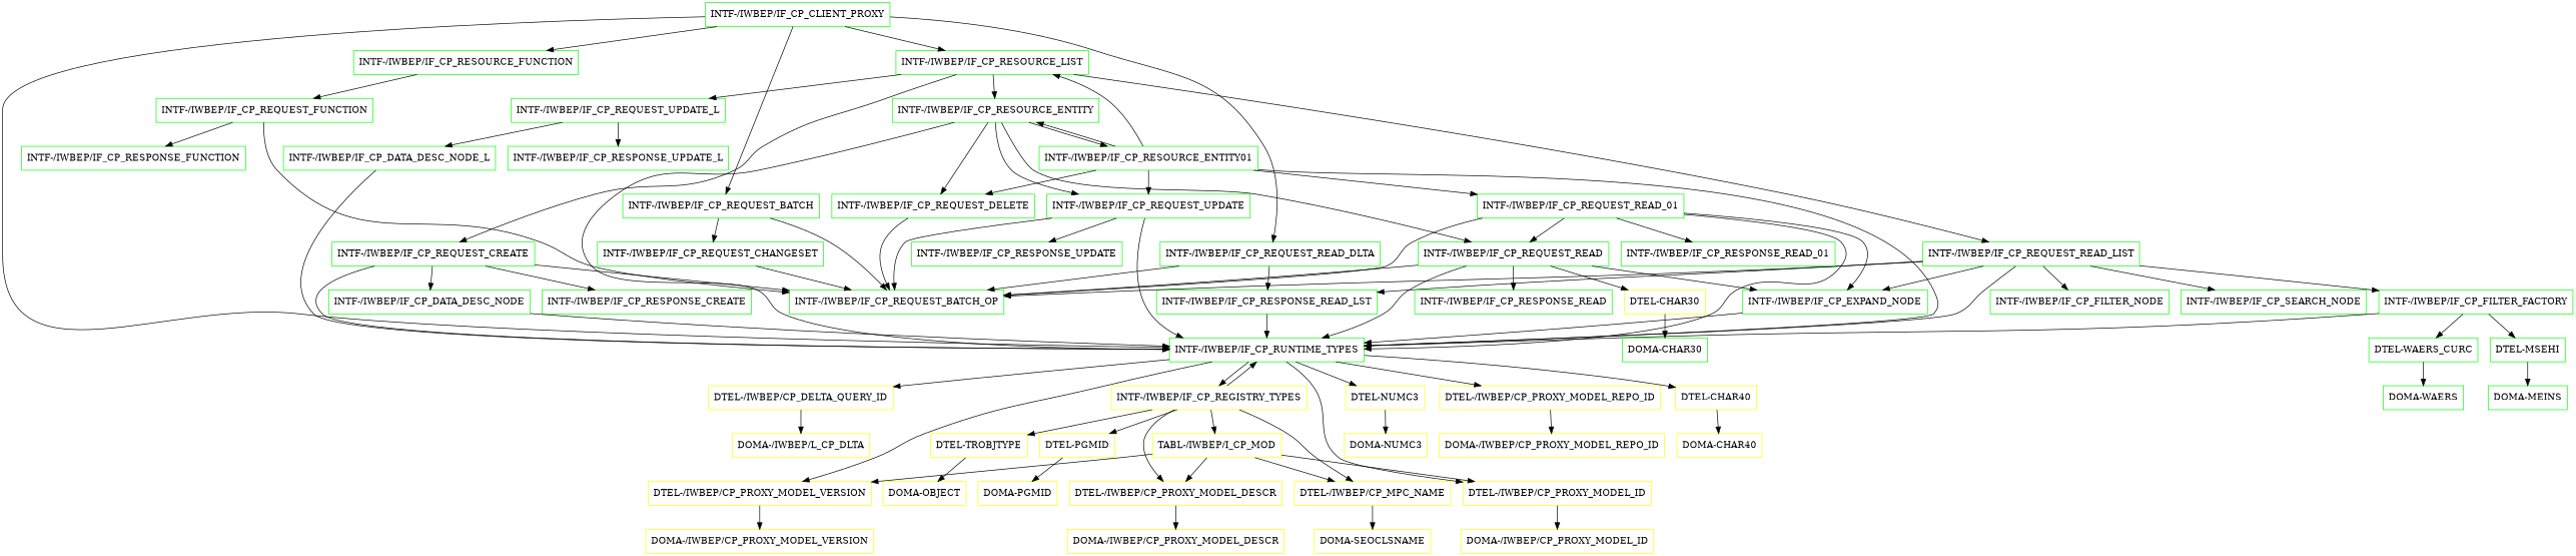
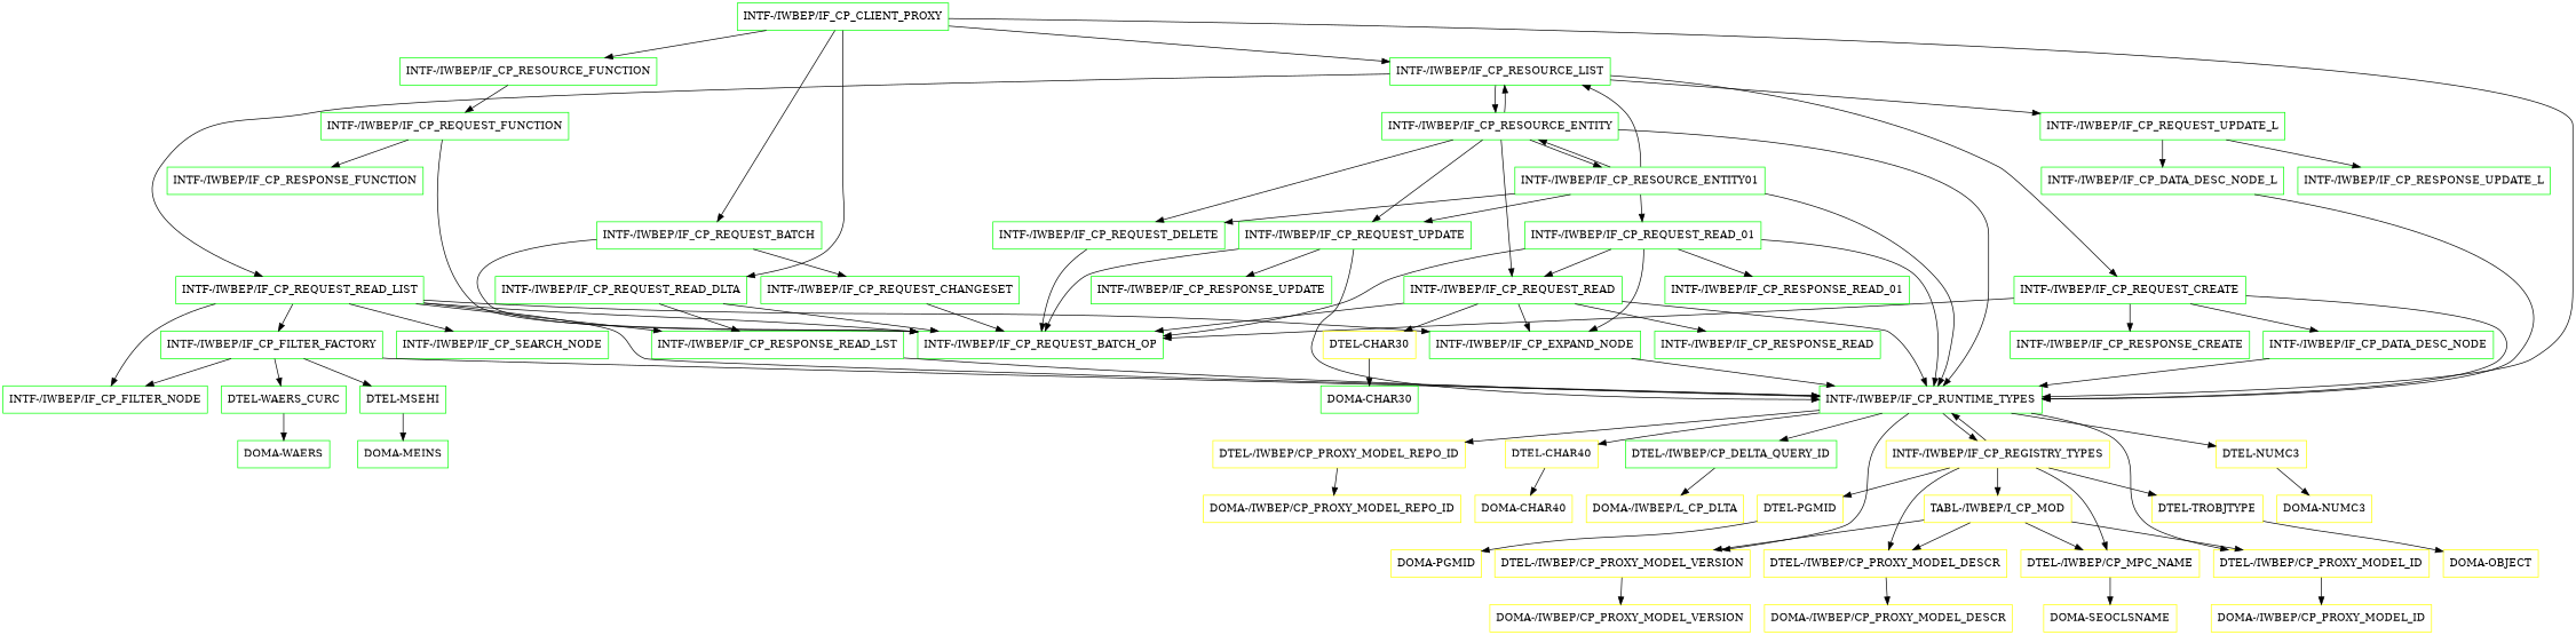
  digraph {
    node [color=green shape=box]
    "INTF-/IWBEP/IF_CP_CLIENT_PROXY"
    "INTF-/IWBEP/IF_CP_RESOURCE_FUNCTION"
    "INTF-/IWBEP/IF_CP_RESOURCE_LIST"
    "INTF-/IWBEP/IF_CP_RUNTIME_TYPES"
    "INTF-/IWBEP/IF_CP_REQUEST_READ_DLTA"
    "INTF-/IWBEP/IF_CP_REQUEST_BATCH"
    "INTF-/IWBEP/IF_CP_REQUEST_FUNCTION"
    "INTF-/IWBEP/IF_CP_RESOURCE_ENTITY"
    "INTF-/IWBEP/IF_CP_REQUEST_UPDATE_L"
    "INTF-/IWBEP/IF_CP_REQUEST_READ_LIST"
    "INTF-/IWBEP/IF_CP_REQUEST_CREATE"
    "INTF-/IWBEP/IF_CP_REGISTRY_TYPES" [color=yellow]
    "DTEL-/IWBEP/CP_PROXY_MODEL_VERSION" [color=yellow]
    "DTEL-/IWBEP/CP_PROXY_MODEL_ID" [color=yellow]
    "DTEL-NUMC3" [color=yellow]
    "DTEL-/IWBEP/CP_PROXY_MODEL_REPO_ID" [color=yellow]
    "DTEL-CHAR40" [color=yellow]
-   "DTEL-/IWBEP/CP_DELTA_QUERY_ID" [color=yellow]
+   "DTEL-/IWBEP/CP_DELTA_QUERY_ID"
    "INTF-/IWBEP/IF_CP_REQUEST_BATCH_OP"
    "INTF-/IWBEP/IF_CP_RESPONSE_READ_LST"
    "INTF-/IWBEP/IF_CP_REQUEST_CHANGESET"
    "INTF-/IWBEP/IF_CP_RESPONSE_FUNCTION"
    "INTF-/IWBEP/IF_CP_RESOURCE_ENTITY01"
    "INTF-/IWBEP/IF_CP_REQUEST_UPDATE"
    "INTF-/IWBEP/IF_CP_REQUEST_READ"
    "INTF-/IWBEP/IF_CP_REQUEST_DELETE"
    "INTF-/IWBEP/IF_CP_RESPONSE_UPDATE_L"
    "INTF-/IWBEP/IF_CP_DATA_DESC_NODE_L"
    "INTF-/IWBEP/IF_CP_EXPAND_NODE"
    "INTF-/IWBEP/IF_CP_FILTER_NODE"
    "INTF-/IWBEP/IF_CP_SEARCH_NODE"
    "INTF-/IWBEP/IF_CP_FILTER_FACTORY"
    "INTF-/IWBEP/IF_CP_RESPONSE_CREATE"
    "INTF-/IWBEP/IF_CP_DATA_DESC_NODE"
    "INTF-/IWBEP/IF_CP_REQUEST_READ_01"
    "INTF-/IWBEP/IF_CP_RESPONSE_UPDATE"
    "DTEL-CHAR30" [color=yellow]
    "INTF-/IWBEP/IF_CP_RESPONSE_READ"
    "INTF-/IWBEP/IF_CP_RESPONSE_READ_01"
    "DTEL-PGMID" [color=yellow]
    "DTEL-TROBJTYPE" [color=yellow]
    "TABL-/IWBEP/I_CP_MOD" [color=yellow]
    "DTEL-/IWBEP/CP_PROXY_MODEL_DESCR" [color=yellow]
    "DTEL-/IWBEP/CP_MPC_NAME" [color=yellow]
    "DOMA-/IWBEP/CP_PROXY_MODEL_VERSION" [color=yellow]
    "DOMA-/IWBEP/CP_PROXY_MODEL_ID" [color=yellow]
    "DOMA-NUMC3" [color=yellow]
    "DOMA-/IWBEP/CP_PROXY_MODEL_REPO_ID" [color=yellow]
    "DOMA-CHAR30"
    "DOMA-CHAR40" [color=yellow]
    "DOMA-/IWBEP/L_CP_DLTA" [color=yellow]
    "DOMA-PGMID" [color=yellow]
    "DOMA-OBJECT" [color=yellow]
    "DOMA-/IWBEP/CP_PROXY_MODEL_DESCR" [color=yellow]
    "DOMA-SEOCLSNAME" [color=yellow]
    "DTEL-MSEHI"
    "DTEL-WAERS_CURC"
    "DOMA-MEINS"
    "DOMA-WAERS"
    "INTF-/IWBEP/IF_CP_CLIENT_PROXY" -> "INTF-/IWBEP/IF_CP_RESOURCE_FUNCTION"
    "INTF-/IWBEP/IF_CP_CLIENT_PROXY" -> "INTF-/IWBEP/IF_CP_RESOURCE_LIST"
    "INTF-/IWBEP/IF_CP_CLIENT_PROXY" -> "INTF-/IWBEP/IF_CP_RUNTIME_TYPES"
    "INTF-/IWBEP/IF_CP_CLIENT_PROXY" -> "INTF-/IWBEP/IF_CP_REQUEST_READ_DLTA"
    "INTF-/IWBEP/IF_CP_CLIENT_PROXY" -> "INTF-/IWBEP/IF_CP_REQUEST_BATCH"
    "INTF-/IWBEP/IF_CP_RESOURCE_FUNCTION" -> "INTF-/IWBEP/IF_CP_REQUEST_FUNCTION"
    "INTF-/IWBEP/IF_CP_RESOURCE_LIST" -> "INTF-/IWBEP/IF_CP_RESOURCE_ENTITY"
    "INTF-/IWBEP/IF_CP_RESOURCE_LIST" -> "INTF-/IWBEP/IF_CP_REQUEST_UPDATE_L"
    "INTF-/IWBEP/IF_CP_RESOURCE_LIST" -> "INTF-/IWBEP/IF_CP_REQUEST_READ_LIST"
    "INTF-/IWBEP/IF_CP_RESOURCE_LIST" -> "INTF-/IWBEP/IF_CP_REQUEST_CREATE"
    "INTF-/IWBEP/IF_CP_RUNTIME_TYPES" -> "INTF-/IWBEP/IF_CP_REGISTRY_TYPES"
    "INTF-/IWBEP/IF_CP_RUNTIME_TYPES" -> "DTEL-/IWBEP/CP_PROXY_MODEL_VERSION"
    "INTF-/IWBEP/IF_CP_RUNTIME_TYPES" -> "DTEL-/IWBEP/CP_PROXY_MODEL_ID"
    "INTF-/IWBEP/IF_CP_RUNTIME_TYPES" -> "DTEL-NUMC3"
    "INTF-/IWBEP/IF_CP_RUNTIME_TYPES" -> "DTEL-/IWBEP/CP_PROXY_MODEL_REPO_ID"
    "INTF-/IWBEP/IF_CP_RUNTIME_TYPES" -> "DTEL-CHAR40"
    "INTF-/IWBEP/IF_CP_RUNTIME_TYPES" -> "DTEL-/IWBEP/CP_DELTA_QUERY_ID"
    "INTF-/IWBEP/IF_CP_REQUEST_READ_DLTA" -> "INTF-/IWBEP/IF_CP_REQUEST_BATCH_OP"
    "INTF-/IWBEP/IF_CP_REQUEST_READ_DLTA" -> "INTF-/IWBEP/IF_CP_RESPONSE_READ_LST"
    "INTF-/IWBEP/IF_CP_REQUEST_BATCH" -> "INTF-/IWBEP/IF_CP_REQUEST_BATCH_OP"
    "INTF-/IWBEP/IF_CP_REQUEST_BATCH" -> "INTF-/IWBEP/IF_CP_REQUEST_CHANGESET"
    "INTF-/IWBEP/IF_CP_REQUEST_FUNCTION" -> "INTF-/IWBEP/IF_CP_REQUEST_BATCH_OP"
    "INTF-/IWBEP/IF_CP_REQUEST_FUNCTION" -> "INTF-/IWBEP/IF_CP_RESPONSE_FUNCTION"
+   "INTF-/IWBEP/IF_CP_RESOURCE_ENTITY" -> "INTF-/IWBEP/IF_CP_RESOURCE_LIST"
    "INTF-/IWBEP/IF_CP_RESOURCE_ENTITY" -> "INTF-/IWBEP/IF_CP_RUNTIME_TYPES"
    "INTF-/IWBEP/IF_CP_RESOURCE_ENTITY" -> "INTF-/IWBEP/IF_CP_RESOURCE_ENTITY01"
    "INTF-/IWBEP/IF_CP_RESOURCE_ENTITY" -> "INTF-/IWBEP/IF_CP_REQUEST_UPDATE"
    "INTF-/IWBEP/IF_CP_RESOURCE_ENTITY" -> "INTF-/IWBEP/IF_CP_REQUEST_READ"
    "INTF-/IWBEP/IF_CP_RESOURCE_ENTITY" -> "INTF-/IWBEP/IF_CP_REQUEST_DELETE"
    "INTF-/IWBEP/IF_CP_REQUEST_UPDATE_L" -> "INTF-/IWBEP/IF_CP_RESPONSE_UPDATE_L"
    "INTF-/IWBEP/IF_CP_REQUEST_UPDATE_L" -> "INTF-/IWBEP/IF_CP_DATA_DESC_NODE_L"
    "INTF-/IWBEP/IF_CP_REQUEST_READ_LIST" -> "INTF-/IWBEP/IF_CP_RUNTIME_TYPES"
    "INTF-/IWBEP/IF_CP_REQUEST_READ_LIST" -> "INTF-/IWBEP/IF_CP_REQUEST_BATCH_OP"
    "INTF-/IWBEP/IF_CP_REQUEST_READ_LIST" -> "INTF-/IWBEP/IF_CP_RESPONSE_READ_LST"
    "INTF-/IWBEP/IF_CP_REQUEST_READ_LIST" -> "INTF-/IWBEP/IF_CP_EXPAND_NODE"
    "INTF-/IWBEP/IF_CP_REQUEST_READ_LIST" -> "INTF-/IWBEP/IF_CP_FILTER_NODE"
    "INTF-/IWBEP/IF_CP_REQUEST_READ_LIST" -> "INTF-/IWBEP/IF_CP_SEARCH_NODE"
    "INTF-/IWBEP/IF_CP_REQUEST_READ_LIST" -> "INTF-/IWBEP/IF_CP_FILTER_FACTORY"
    "INTF-/IWBEP/IF_CP_REQUEST_CREATE" -> "INTF-/IWBEP/IF_CP_RUNTIME_TYPES"
    "INTF-/IWBEP/IF_CP_REQUEST_CREATE" -> "INTF-/IWBEP/IF_CP_REQUEST_BATCH_OP"
    "INTF-/IWBEP/IF_CP_REQUEST_CREATE" -> "INTF-/IWBEP/IF_CP_RESPONSE_CREATE"
    "INTF-/IWBEP/IF_CP_REQUEST_CREATE" -> "INTF-/IWBEP/IF_CP_DATA_DESC_NODE"
    "INTF-/IWBEP/IF_CP_REGISTRY_TYPES" -> "INTF-/IWBEP/IF_CP_RUNTIME_TYPES"
    "INTF-/IWBEP/IF_CP_REGISTRY_TYPES" -> "DTEL-PGMID"
    "INTF-/IWBEP/IF_CP_REGISTRY_TYPES" -> "DTEL-TROBJTYPE"
    "INTF-/IWBEP/IF_CP_REGISTRY_TYPES" -> "TABL-/IWBEP/I_CP_MOD"
    "INTF-/IWBEP/IF_CP_REGISTRY_TYPES" -> "DTEL-/IWBEP/CP_PROXY_MODEL_DESCR"
    "INTF-/IWBEP/IF_CP_REGISTRY_TYPES" -> "DTEL-/IWBEP/CP_MPC_NAME"
    "DTEL-/IWBEP/CP_PROXY_MODEL_VERSION" -> "DOMA-/IWBEP/CP_PROXY_MODEL_VERSION"
    "DTEL-/IWBEP/CP_PROXY_MODEL_ID" -> "DOMA-/IWBEP/CP_PROXY_MODEL_ID"
    "DTEL-NUMC3" -> "DOMA-NUMC3"
    "DTEL-/IWBEP/CP_PROXY_MODEL_REPO_ID" -> "DOMA-/IWBEP/CP_PROXY_MODEL_REPO_ID"
    "DTEL-CHAR40" -> "DOMA-CHAR40"
    "DTEL-/IWBEP/CP_DELTA_QUERY_ID" -> "DOMA-/IWBEP/L_CP_DLTA"
    "INTF-/IWBEP/IF_CP_RESPONSE_READ_LST" -> "INTF-/IWBEP/IF_CP_RUNTIME_TYPES"
    "INTF-/IWBEP/IF_CP_REQUEST_CHANGESET" -> "INTF-/IWBEP/IF_CP_REQUEST_BATCH_OP"
    "INTF-/IWBEP/IF_CP_RESOURCE_ENTITY01" -> "INTF-/IWBEP/IF_CP_RESOURCE_LIST"
    "INTF-/IWBEP/IF_CP_RESOURCE_ENTITY01" -> "INTF-/IWBEP/IF_CP_RUNTIME_TYPES"
    "INTF-/IWBEP/IF_CP_RESOURCE_ENTITY01" -> "INTF-/IWBEP/IF_CP_RESOURCE_ENTITY"
    "INTF-/IWBEP/IF_CP_RESOURCE_ENTITY01" -> "INTF-/IWBEP/IF_CP_REQUEST_UPDATE"
    "INTF-/IWBEP/IF_CP_RESOURCE_ENTITY01" -> "INTF-/IWBEP/IF_CP_REQUEST_DELETE"
    "INTF-/IWBEP/IF_CP_RESOURCE_ENTITY01" -> "INTF-/IWBEP/IF_CP_REQUEST_READ_01"
    "INTF-/IWBEP/IF_CP_REQUEST_UPDATE" -> "INTF-/IWBEP/IF_CP_RUNTIME_TYPES"
    "INTF-/IWBEP/IF_CP_REQUEST_UPDATE" -> "INTF-/IWBEP/IF_CP_REQUEST_BATCH_OP"
    "INTF-/IWBEP/IF_CP_REQUEST_UPDATE" -> "INTF-/IWBEP/IF_CP_RESPONSE_UPDATE"
    "INTF-/IWBEP/IF_CP_REQUEST_READ" -> "INTF-/IWBEP/IF_CP_RUNTIME_TYPES"
    "INTF-/IWBEP/IF_CP_REQUEST_READ" -> "INTF-/IWBEP/IF_CP_REQUEST_BATCH_OP"
    "INTF-/IWBEP/IF_CP_REQUEST_READ" -> "INTF-/IWBEP/IF_CP_EXPAND_NODE"
    "INTF-/IWBEP/IF_CP_REQUEST_READ" -> "DTEL-CHAR30"
    "INTF-/IWBEP/IF_CP_REQUEST_READ" -> "INTF-/IWBEP/IF_CP_RESPONSE_READ"
    "INTF-/IWBEP/IF_CP_REQUEST_DELETE" -> "INTF-/IWBEP/IF_CP_REQUEST_BATCH_OP"
    "INTF-/IWBEP/IF_CP_DATA_DESC_NODE_L" -> "INTF-/IWBEP/IF_CP_RUNTIME_TYPES"
    "INTF-/IWBEP/IF_CP_EXPAND_NODE" -> "INTF-/IWBEP/IF_CP_RUNTIME_TYPES"
    "INTF-/IWBEP/IF_CP_FILTER_FACTORY" -> "INTF-/IWBEP/IF_CP_RUNTIME_TYPES"
+   "INTF-/IWBEP/IF_CP_FILTER_FACTORY" -> "INTF-/IWBEP/IF_CP_FILTER_NODE"
    "INTF-/IWBEP/IF_CP_FILTER_FACTORY" -> "DTEL-MSEHI"
    "INTF-/IWBEP/IF_CP_FILTER_FACTORY" -> "DTEL-WAERS_CURC"
    "INTF-/IWBEP/IF_CP_DATA_DESC_NODE" -> "INTF-/IWBEP/IF_CP_RUNTIME_TYPES"
    "INTF-/IWBEP/IF_CP_REQUEST_READ_01" -> "INTF-/IWBEP/IF_CP_RUNTIME_TYPES"
    "INTF-/IWBEP/IF_CP_REQUEST_READ_01" -> "INTF-/IWBEP/IF_CP_REQUEST_BATCH_OP"
    "INTF-/IWBEP/IF_CP_REQUEST_READ_01" -> "INTF-/IWBEP/IF_CP_REQUEST_READ"
    "INTF-/IWBEP/IF_CP_REQUEST_READ_01" -> "INTF-/IWBEP/IF_CP_EXPAND_NODE"
    "INTF-/IWBEP/IF_CP_REQUEST_READ_01" -> "INTF-/IWBEP/IF_CP_RESPONSE_READ_01"
    "DTEL-CHAR30" -> "DOMA-CHAR30"
    "DTEL-PGMID" -> "DOMA-PGMID"
    "DTEL-TROBJTYPE" -> "DOMA-OBJECT"
    "TABL-/IWBEP/I_CP_MOD" -> "DTEL-/IWBEP/CP_PROXY_MODEL_VERSION"
    "TABL-/IWBEP/I_CP_MOD" -> "DTEL-/IWBEP/CP_PROXY_MODEL_ID"
    "TABL-/IWBEP/I_CP_MOD" -> "DTEL-/IWBEP/CP_PROXY_MODEL_DESCR"
    "TABL-/IWBEP/I_CP_MOD" -> "DTEL-/IWBEP/CP_MPC_NAME"
    "DTEL-/IWBEP/CP_PROXY_MODEL_DESCR" -> "DOMA-/IWBEP/CP_PROXY_MODEL_DESCR"
    "DTEL-/IWBEP/CP_MPC_NAME" -> "DOMA-SEOCLSNAME"
    "DTEL-MSEHI" -> "DOMA-MEINS"
    "DTEL-WAERS_CURC" -> "DOMA-WAERS"
  }
